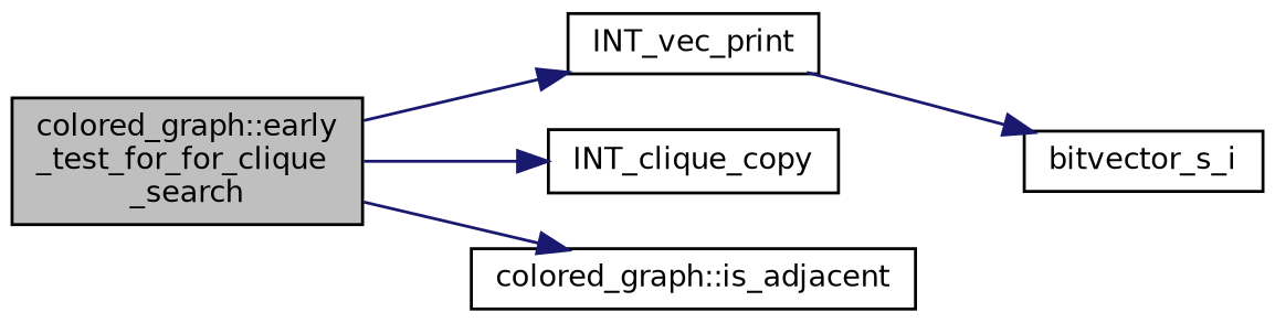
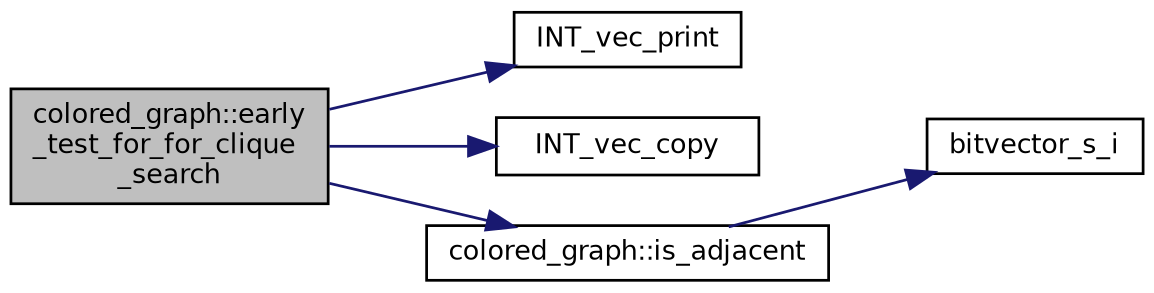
  digraph {
    rankdir=LR
    node [color=black fillcolor=white fontname=Helvetica fontsize=10 shape=record style=filled]
    edge [color=midnightblue fontname=Helvetica fontsize=10 labelfontname=Helvetica labelfontsize=10 style=solid]
    n1 [fillcolor=grey75 fontcolor=black height=0.2 label="colored_graph::early\l_test_for_for_clique\l_search" width=0.4]
    n2 [height=0.2 label=INT_vec_print width=0.4]
-   n3 [height=0.2 label=INT_clique_copy width=0.4]
+   n3 [height=0.2 label=INT_vec_copy width=0.4]
    n4 [height=0.2 label="colored_graph::is_adjacent" width=0.4]
    n5 [height=0.2 label=bitvector_s_i width=0.4]
    n1 -> n2
    n1 -> n3
    n1 -> n4
-   n2 -> n5
+   n4 -> n5
  }
